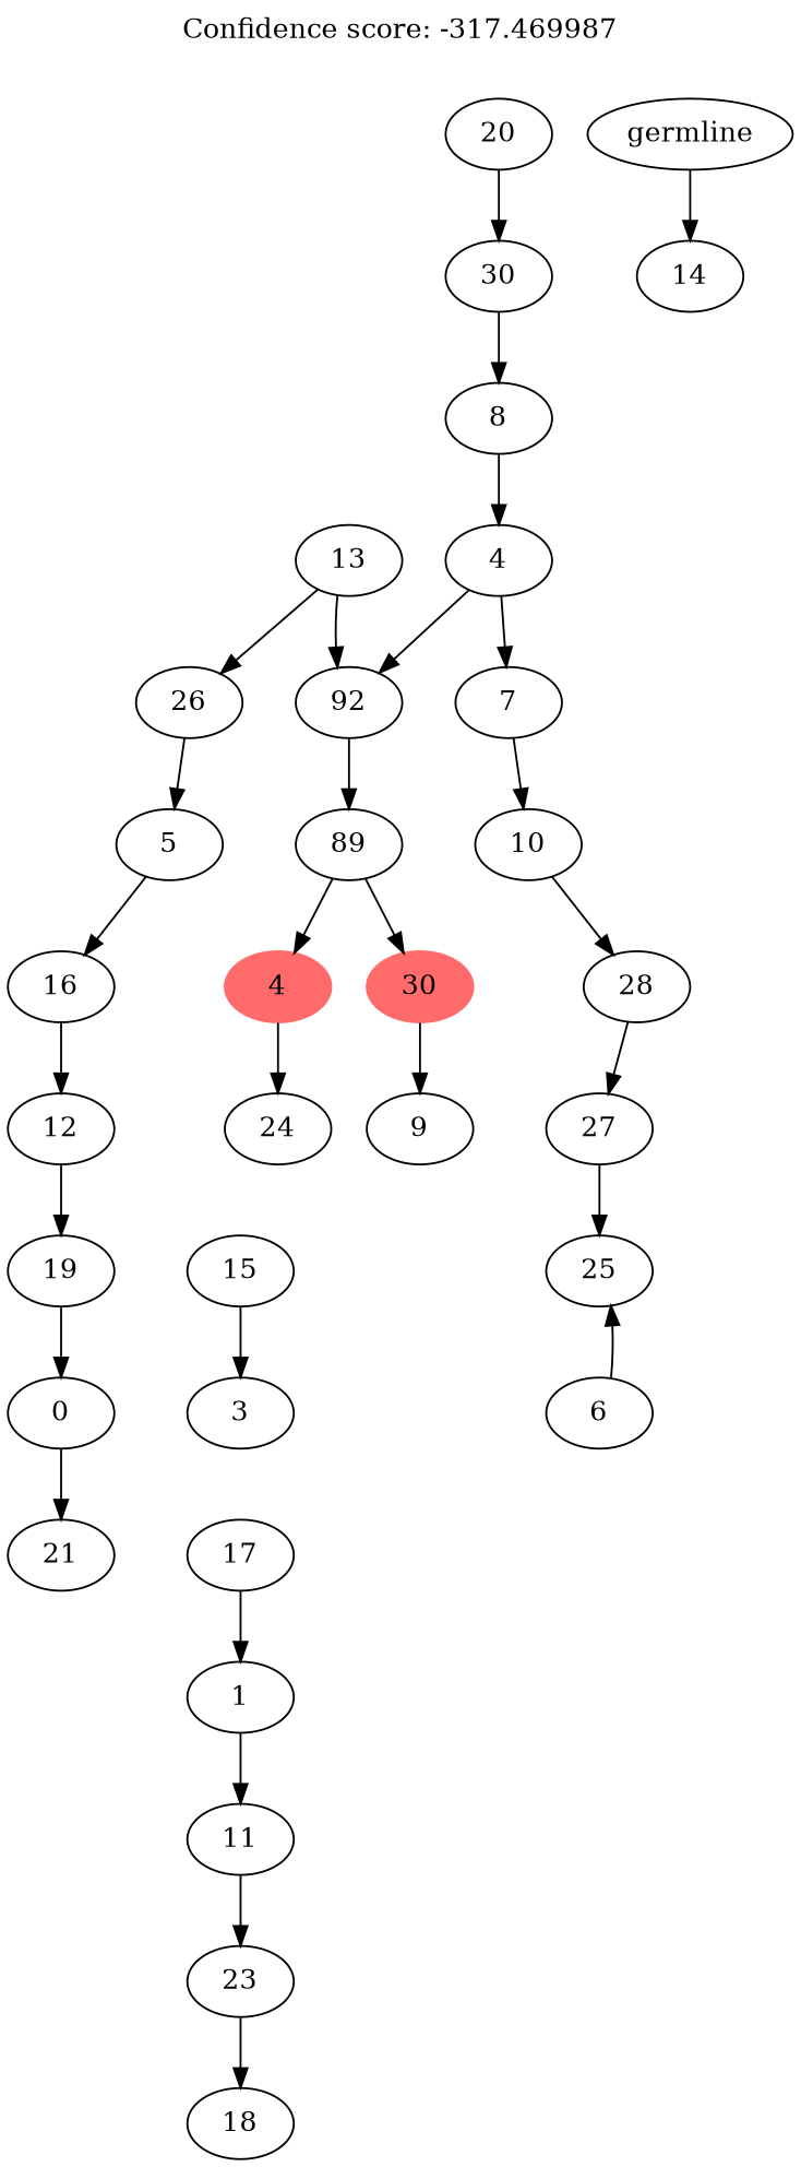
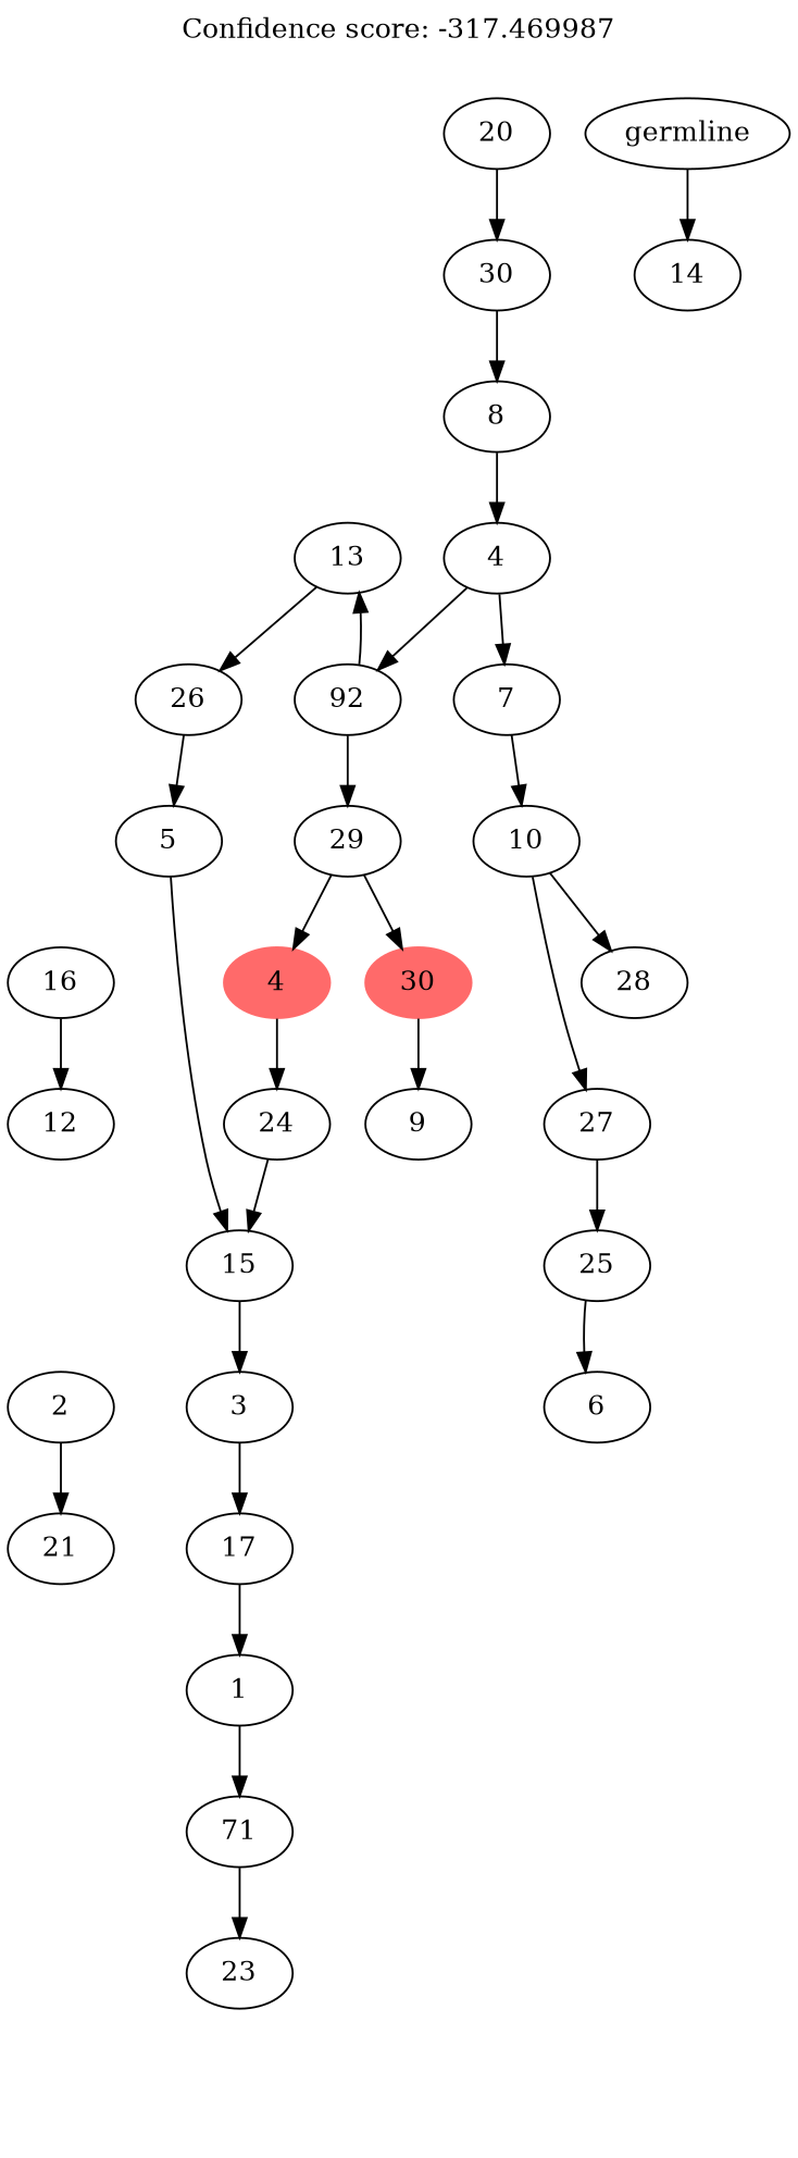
  digraph {
    label="Confidence score: -317.469987"
    labelloc=t
    n1 [color=indianred1 label=30 style=filled]
    n2 [label=9]
    n3 [label=23]
-   n4 [label=18]
-   n5 [label=11]
+   n5 [label=71]
    n6 [label=1]
    n7 [label=17]
    n8 [label=3]
    n9 [label=15]
    n10 [label=24]
    n11 [color=indianred1 label=4 style=filled]
-   n12 [label=89]
-   n13 [label=0]
+   n12 [label=29]
+   n13 [label=2]
    n14 [label=21]
-   n15 [label=19]
    n16 [label=12]
    n17 [label=16]
    n18 [label=5]
    n19 [label=26]
    n20 [label=13]
    n21 [label=92]
    n22 [label=6]
    n23 [label=25]
    n24 [label=27]
    n25 [label=28]
    n26 [label=10]
    n27 [label=7]
    n28 [label=4]
    n29 [label=8]
    n30 [label=30]
    n31 [label=20]
    n32 [label=14]
    n33 [label=germline]
    n1 -> n2
-   n3 -> n4
    n5 -> n3
    n6 -> n5
    n7 -> n6
+   n8 -> n7
    n9 -> n8
+   n10 -> n9
    n11 -> n10
    n12 -> n1
    n12 -> n11
    n13 -> n14
-   n15 -> n13
-   n16 -> n15
    n17 -> n16
-   n18 -> n17
+   n18 -> n9
    n19 -> n18
    n20 -> n19
    n21 -> n12
-   n20 -> n21
-   n22 -> n23
+   n21 -> n20
+   n23 -> n22
    n24 -> n23
-   n25 -> n24
+   n26 -> n24
    n26 -> n25
    n27 -> n26
    n28 -> n21
    n28 -> n27
    n29 -> n28
    n30 -> n29
    n31 -> n30
    n33 -> n32
  }
